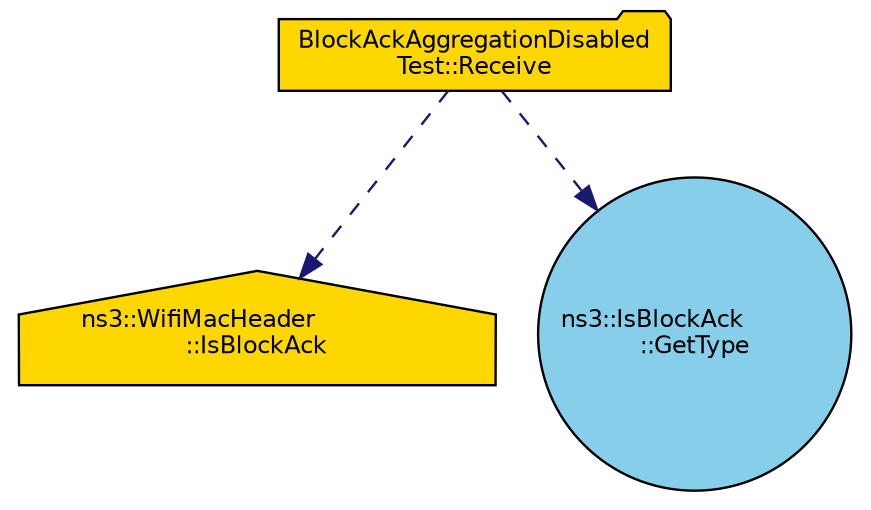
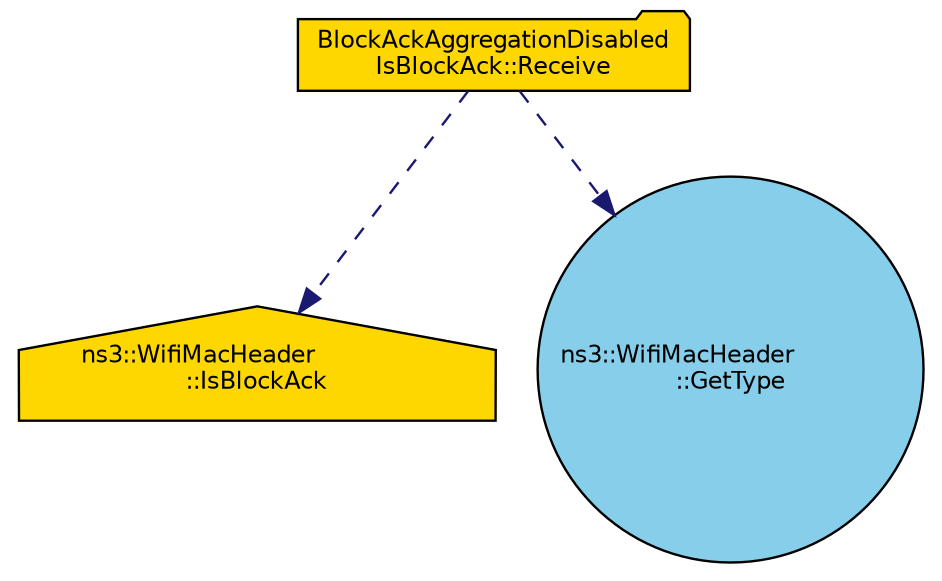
  digraph {
    rankdir=TB
    node [color=black fillcolor=gold fontname=Helvetica fontsize=10 style=filled]
    edge [color=midnightblue fontname=Helvetica fontsize=10 labelfontname=Helvetica labelfontsize=10 style=dashed]
-   n1 [fontcolor=black height=0.2 label="BlockAckAggregationDisabled\lTest::Receive" shape=folder width=0.4]
+   n1 [fontcolor=black height=0.2 label="BlockAckAggregationDisabled\lIsBlockAck::Receive" shape=folder width=0.4]
    n2 [height=0.2 label="ns3::WifiMacHeader\l::IsBlockAck" shape=house width=0.4]
-   n3 [fillcolor=skyblue height=0.2 label="ns3::IsBlockAck\l::GetType" shape=circle width=0.4]
+   n3 [fillcolor=skyblue height=0.2 label="ns3::WifiMacHeader\l::GetType" shape=circle width=0.4]
    n1 -> n2
    n1 -> n3
  }
